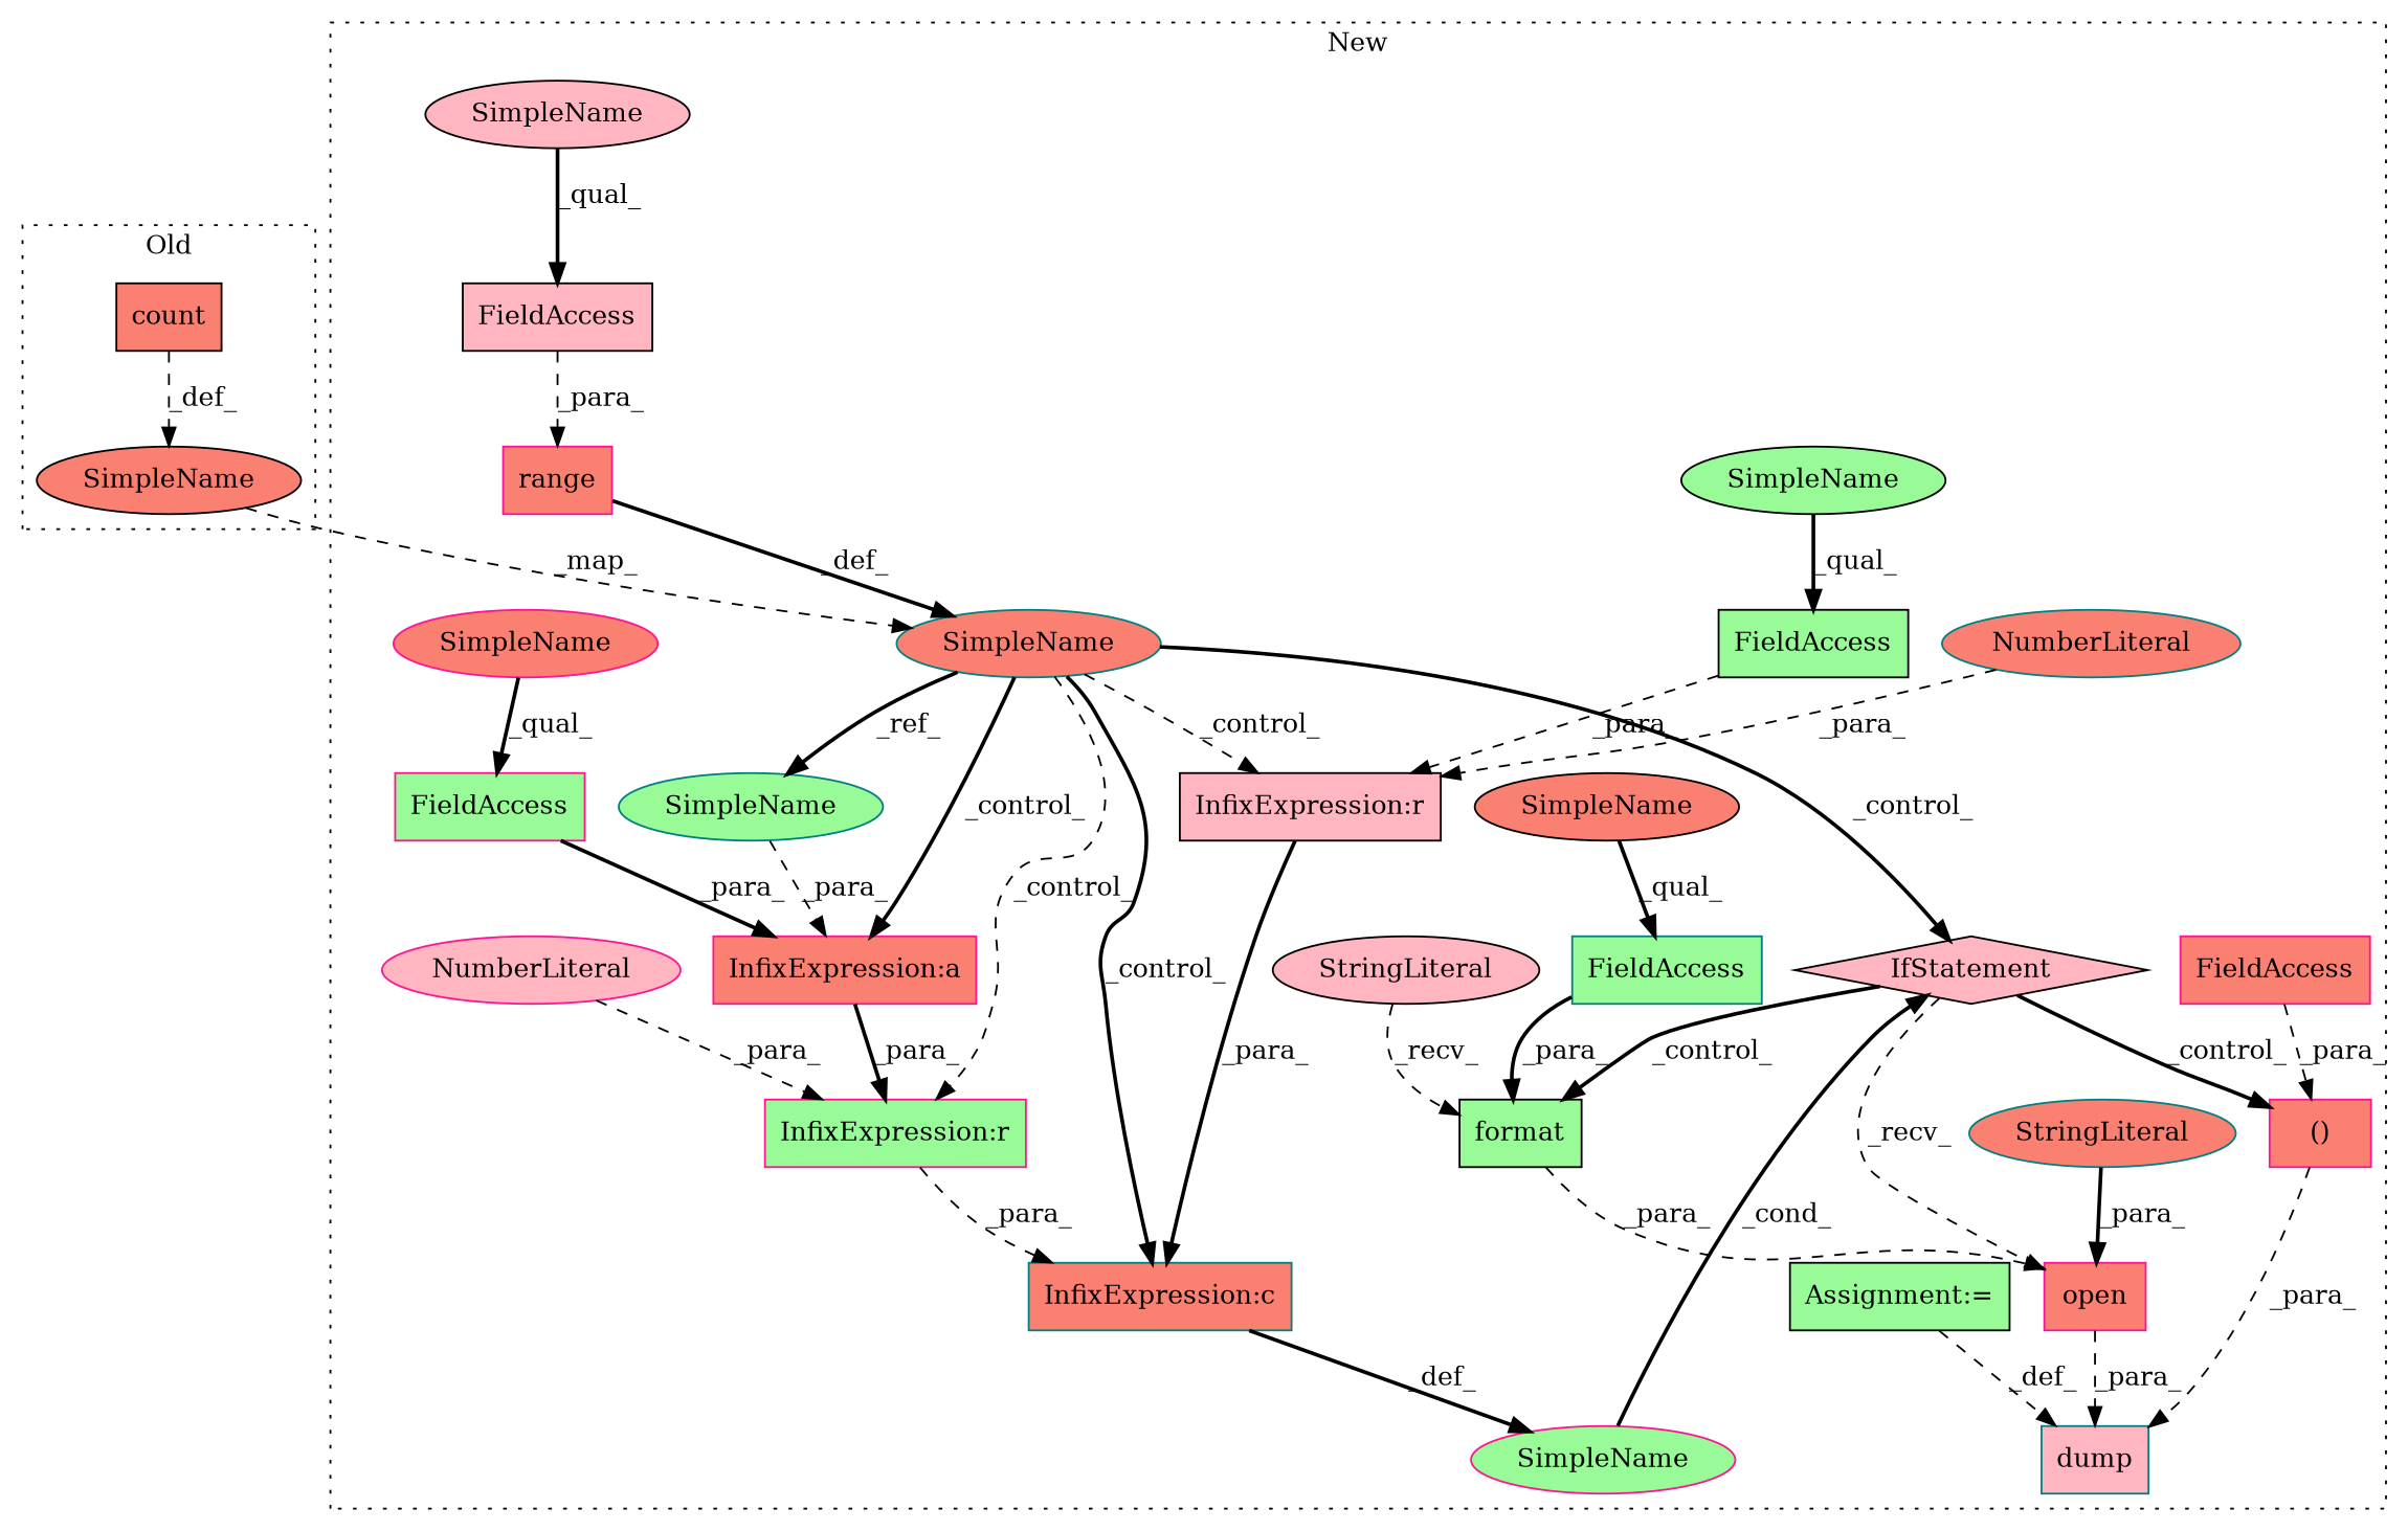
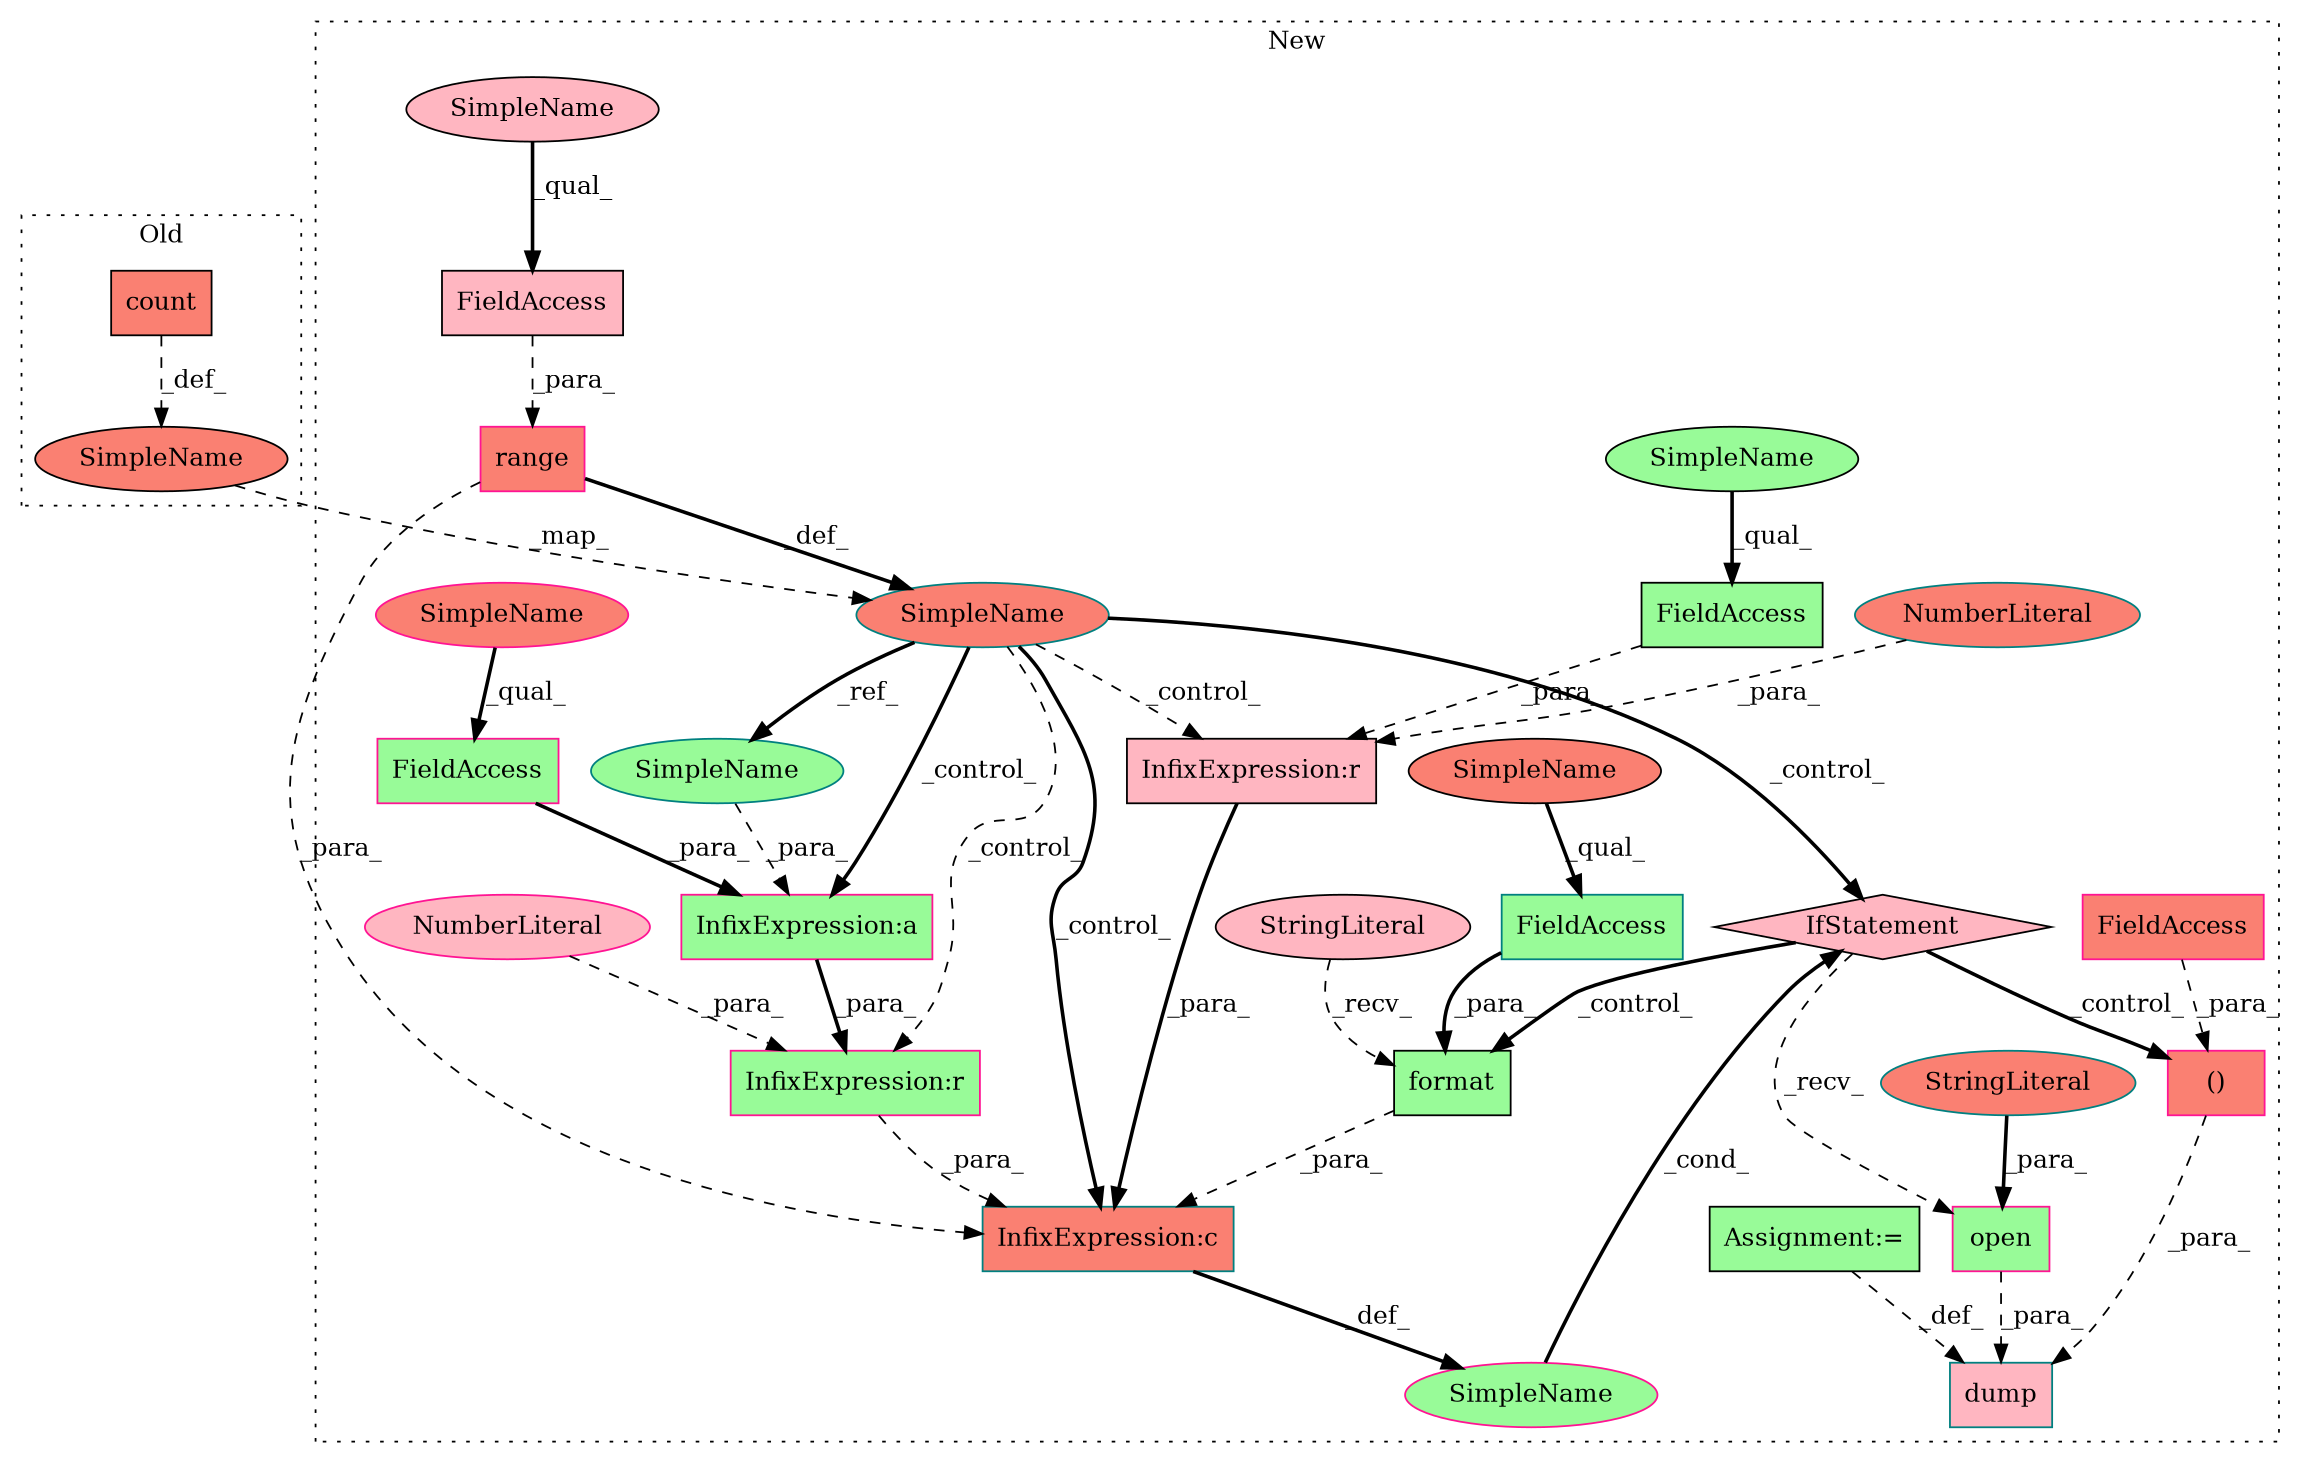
  digraph {
    node [a=42 color=black fillcolor=salmon l=4 s=6461 shape=box style=filled]
    edge [style=dashed]
    n1 [a=32 l=7 label=count s=5190]
    n2 [l=6 label=SimpleName s=5181 shape=ellipse]
    n3 [a=106 color=deeppink l=32 label="()" s=6569]
    n4 [a=25 fillcolor=lightpink l="4,2" label=IfStatement s="6456,6536" shape=diamond]
    n5 [color=deeppink fillcolor=palegreen label=SimpleName shape=ellipse l="" s=""]
    n6 [a=27 color=deeppink fillcolor=palegreen label="InfixExpression:r" s=6530]
    n7 [a=34 color=deeppink fillcolor=lightpink l=1 label=NumberLiteral s=6534 shape=ellipse]
    n8 [color=teal l=6 label=SimpleName s=5176 shape=ellipse]
-   n9 [a=27 color=deeppink l=3 label="InfixExpression:a" s=6502]
+   n9 [a=27 color=deeppink fillcolor=palegreen l=3 label="InfixExpression:a" s=6502]
    n10 [a=27 fillcolor=lightpink l=3 label="InfixExpression:r" s=6485]
    n11 [a=34 color=teal l=1 label=NumberLiteral s=6488 shape=ellipse]
    n12 [a=27 color=teal label="InfixExpression:c" s=6490]
    n13 [a=22 fillcolor=palegreen l=24 label=FieldAccess]
    n14 [a=22 color=teal fillcolor=palegreen l=13 label=FieldAccess s=6651]
    n15 [a=22 color=deeppink l=9 label=FieldAccess s=6592]
    n16 [a=22 color=deeppink fillcolor=palegreen l=24 label=FieldAccess s=6505]
    n17 [a=22 fillcolor=lightpink l=17 label=FieldAccess s=5191]
    n18 [a=32 fillcolor=palegreen l="7,1" label=format s="6644,6664"]
    n19 [a=32 color=deeppink l="6,1" label=range s="5185,5208"]
    n20 [a=32 color=teal fillcolor=lightpink l="14,1" label=dump s="6555,6671"]
    n21 [a=45 fillcolor=lightpink l=35 label=StringLiteral s=6608 shape=ellipse]
    n22 [a=7 fillcolor=palegreen l=6 label="Assignment:=" s=4941]
-   n23 [a=32 color=deeppink l="5,1" label=open s="6603,6670"]
+   n23 [a=32 color=deeppink fillcolor=palegreen l="5,1" label=open s="6603,6670"]
    n24 [a=45 color=teal label=StringLiteral s=6666 shape=ellipse]
    n25 [label=SimpleName s=6651 shape=ellipse]
    n26 [fillcolor=palegreen label=SimpleName shape=ellipse]
    n27 [fillcolor=lightpink label=SimpleName s=5191 shape=ellipse]
    n28 [color=deeppink label=SimpleName s=6505 shape=ellipse]
    n29 [color=teal fillcolor=palegreen l=6 label=SimpleName s=6496 shape=ellipse]
    subgraph cluster_1 {
      label=Old
      style=dotted
      n1
      n2
    }
    subgraph cluster_2 {
      label=New
      style=dotted
      n3
      n4
      n5
      n6
      n7
      n8
      n9
      n10
      n11
      n12
      n13
      n14
      n15
      n16
      n17
      n18
      n19
      n20
      n21
      n22
      n23
      n24
      n25
      n26
      n27
      n28
      n29
    }
    n1 -> n2 [label=_def_]
    n2 -> n8 [label=_map_]
    n3 -> n20 [label=_para_]
    n4 -> n3 [label=_control_ style=bold]
    n4 -> n18 [label=_control_ style=bold]
    n4 -> n23 [label=_recv_]
    n5 -> n4 [label=_cond_ style=bold]
    n6 -> n12 [label=_para_]
    n7 -> n6 [label=_para_]
    n8 -> n4 [label=_control_ style=bold]
    n8 -> n6 [label=_control_]
    n8 -> n9 [label=_control_ style=bold]
    n8 -> n10 [label=_control_]
    n8 -> n12 [label=_control_ style=bold]
    n8 -> n29 [label=_ref_ style=bold]
    n9 -> n6 [label=_para_ style=bold]
    n10 -> n12 [label=_para_ style=bold]
    n11 -> n10 [label=_para_]
    n12 -> n5 [label=_def_ style=bold]
    n13 -> n10 [label=_para_]
    n14 -> n18 [label=_para_ style=bold]
    n15 -> n3 [label=_para_]
    n16 -> n9 [label=_para_ style=bold]
    n17 -> n19 [label=_para_]
-   n18 -> n23 [label=_para_]
+   n18 -> n12 [label=_para_]
    n19 -> n8 [label=_def_ style=bold]
+   n19 -> n12 [label=_para_]
    n21 -> n18 [label=_recv_]
    n22 -> n20 [label=_def_]
    n23 -> n20 [label=_para_]
    n24 -> n23 [label=_para_ style=bold]
    n25 -> n14 [label=_qual_ style=bold]
    n26 -> n13 [label=_qual_ style=bold]
    n27 -> n17 [label=_qual_ style=bold]
    n28 -> n16 [label=_qual_ style=bold]
    n29 -> n9 [label=_para_]
  }
